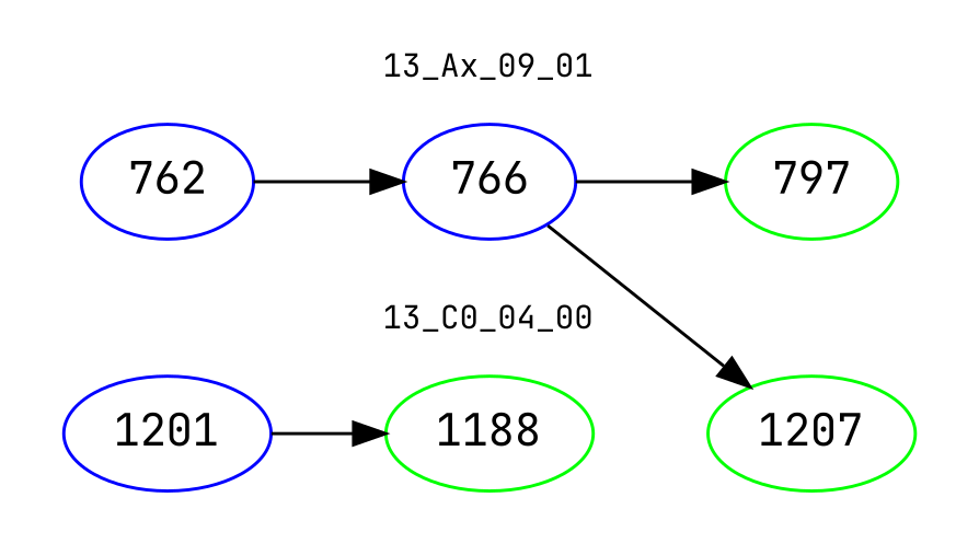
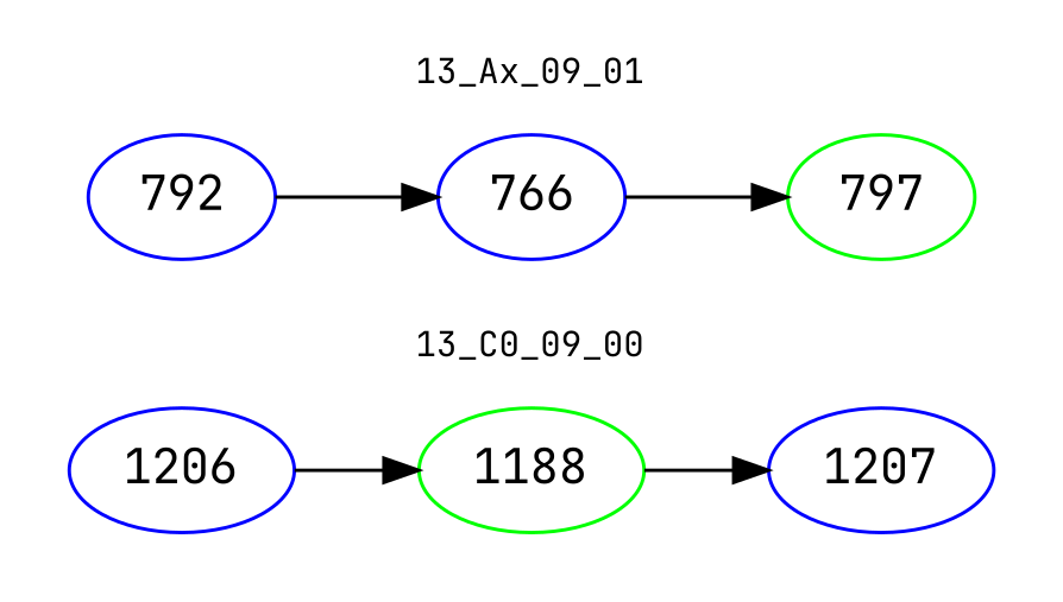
  digraph {
    fontname="JetBrains Mono"
    rankdir=LR
    node [color=blue fontname="JetBrains Mono"]
    edge [color=black fontname="JetBrains Mono"]
-   n1 [label=762]
+   n1 [label=792]
    n2 [label=766]
    n3 [color=green label=797]
-   n4 [label=1201]
+   n4 [label=1206]
    n5 [color=green label=1188]
-   n6 [color=green label=1207]
+   n6 [label=1207]
    subgraph cluster_1 {
      color=white
      fontsize=10
      label="13_Ax_09_01"
      n1
      n2
      n3
    }
    subgraph cluster_2 {
      color=white
      fontsize=10
-     label="13_C0_04_00"
+     label="13_C0_09_00"
      n4
      n5
      n6
    }
    n1 -> n2
    n2 -> n3
    n4 -> n5
-   n2 -> n6
+   n5 -> n6
  }
